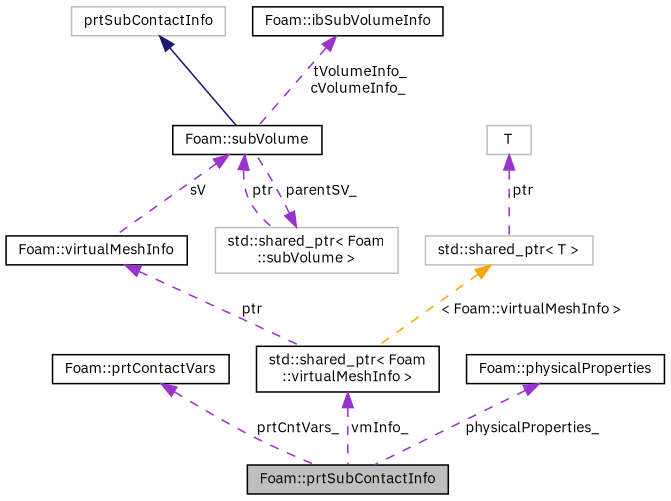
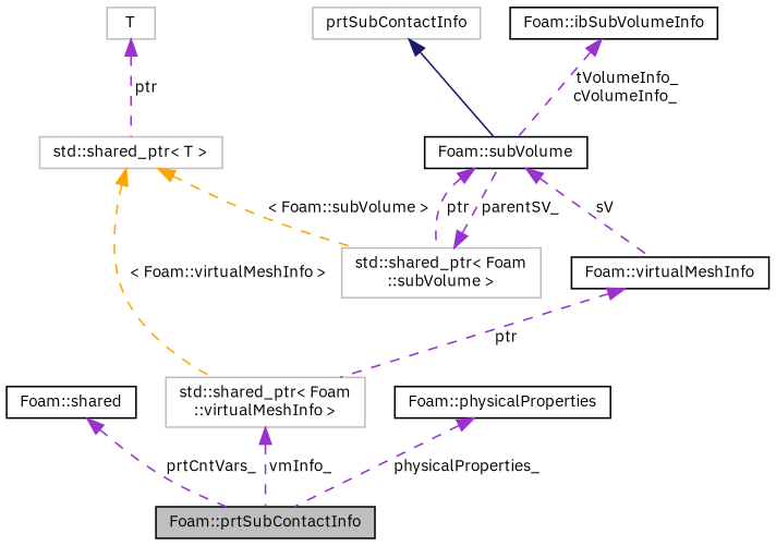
  digraph {
    fontname="IBM Plex Sans"
    rankdir=TB
    node [color=black fillcolor=white fontname="IBM Plex Sans" fontsize=10 shape=record style=filled]
    edge [color=darkorchid3 dir=back fontname="IBM Plex Sans" fontsize=10 labelfontname=Helvetica labelfontsize=10 style=dashed]
    n1 [fillcolor=grey75 fontcolor=black height=0.2 label="Foam::prtSubContactInfo" width=0.4]
-   n2 [height=0.2 label="Foam::prtContactVars" width=0.4]
-   n3 [height=0.2 label="std::shared_ptr\< Foam\l::virtualMeshInfo \>" width=0.4]
+   n2 [height=0.2 label="Foam::shared" width=0.4]
+   n3 [color=grey75 height=0.2 label="std::shared_ptr\< Foam\l::virtualMeshInfo \>" width=0.4]
    n4 [height=0.2 label="Foam::virtualMeshInfo" width=0.4]
    n5 [height=0.2 label="Foam::subVolume" width=0.4]
    n6 [color=grey75 height=0.2 label="std::shared_ptr\< Foam\l::subVolume \>" width=0.4]
    n7 [color=grey75 height=0.2 label=prtSubContactInfo width=0.4]
    n8 [color=grey75 height=0.2 label="std::shared_ptr\< T \>" width=0.4]
    n9 [color=grey75 height=0.2 label=T width=0.4]
    n10 [height=0.2 label="Foam::ibSubVolumeInfo" width=0.4]
    n11 [height=0.2 label="Foam::physicalProperties" width=0.4]
    n2 -> n1 [label=" prtCntVars_"]
    n3 -> n1 [label=" vmInfo_"]
    n4 -> n3 [label=" ptr"]
    n5 -> n4 [label=" sV"]
    n5 -> n6 [label=" ptr"]
    n6 -> n5 [label=" parentSV_"]
    n7 -> n5 [color=midnightblue style=solid]
    n8 -> n3 [color=orange label=" \< Foam::virtualMeshInfo \>"]
+   n8 -> n6 [color=orange label=" \< Foam::subVolume \>"]
    n9 -> n8 [label=" ptr"]
    n10 -> n5 [label=" tVolumeInfo_\ncVolumeInfo_"]
    n11 -> n1 [label=" physicalProperties_"]
  }
